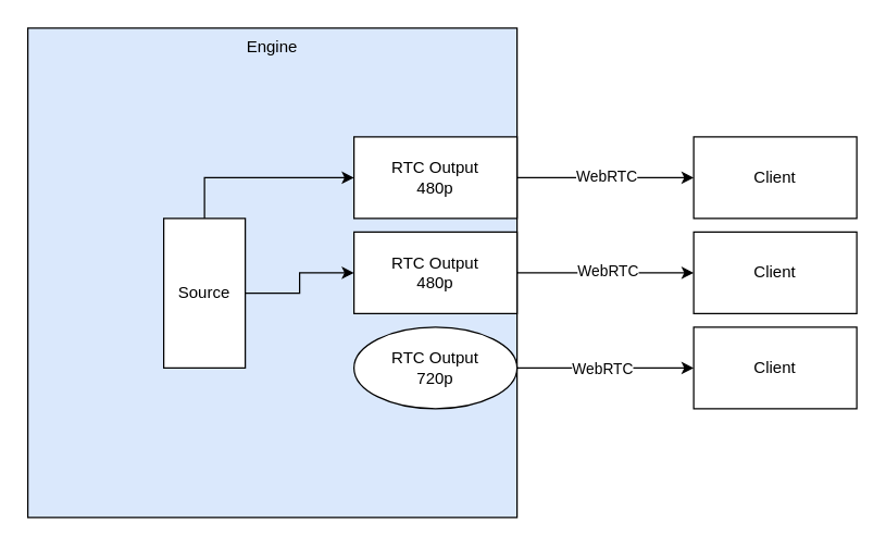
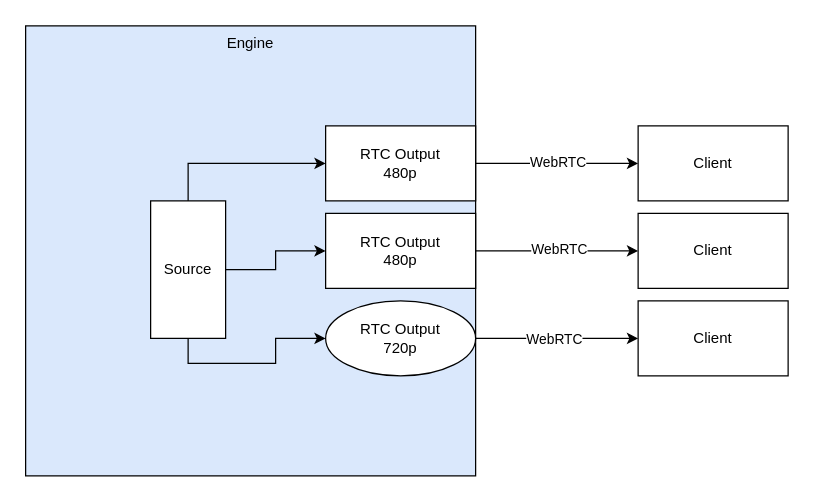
  <mxCell id="0" />
  <mxCell id="1" parent="0" />
  <mxCell id="2" value="Engine" style="whiteSpace=wrap;html=1;aspect=fixed;verticalAlign=top;fillColor=#dae8fc;" parent="1" vertex="1"><mxGeometry x="20" y="20" width="360" height="360" as="geometry" /></mxCell>
  <mxCell id="3" style="edgeStyle=orthogonalEdgeStyle;rounded=0;orthogonalLoop=1;jettySize=auto;html=1;entryX=0;entryY=0.5;entryDx=0;entryDy=0;startArrow=none;startFill=0;" parent="1" source="5" target="10" edge="1"><mxGeometry relative="1" as="geometry"><mxPoint x="580" y="260" as="targetPoint" /></mxGeometry></mxCell>
  <mxCell id="4" value="WebRTC" style="edgeLabel;html=1;align=center;verticalAlign=middle;resizable=0;points=[];" parent="3" vertex="1" connectable="0"><mxGeometry x="-0.042" relative="1" as="geometry"><mxPoint as="offset" /></mxGeometry></mxCell>
  <mxCell id="5" value="RTC Output&lt;br&gt;720p" style="ellipse;whiteSpace=wrap;html=1;" parent="1" vertex="1"><mxGeometry x="260" y="240" width="120" height="60" as="geometry" /></mxCell>
  <mxCell id="6" style="edgeStyle=orthogonalEdgeStyle;rounded=0;orthogonalLoop=1;jettySize=auto;html=1;exitX=1;exitY=0.5;exitDx=0;exitDy=0;entryX=0;entryY=0.5;entryDx=0;entryDy=0;startArrow=none;startFill=0;" parent="1" source="8" target="9" edge="1"><mxGeometry relative="1" as="geometry"><mxPoint x="510" y="190" as="targetPoint" /></mxGeometry></mxCell>
  <mxCell id="7" value="WebRTC" style="edgeLabel;html=1;align=center;verticalAlign=middle;resizable=0;points=[];" parent="6" vertex="1" connectable="0"><mxGeometry x="0.008" y="2" relative="1" as="geometry"><mxPoint as="offset" /></mxGeometry></mxCell>
  <mxCell id="8" value="RTC Output&lt;br&gt;480p" style="rounded=0;whiteSpace=wrap;html=1;" parent="1" vertex="1"><mxGeometry x="260" y="170" width="120" height="60" as="geometry" /></mxCell>
  <mxCell id="9" value="&lt;span&gt;Client&lt;/span&gt;" style="rounded=0;whiteSpace=wrap;html=1;" parent="1" vertex="1"><mxGeometry x="510" y="170" width="120" height="60" as="geometry" /></mxCell>
  <mxCell id="10" value="&lt;span&gt;Client&lt;/span&gt;" style="rounded=0;whiteSpace=wrap;html=1;" parent="1" vertex="1"><mxGeometry x="510" y="240" width="120" height="60" as="geometry" /></mxCell>
  <mxCell id="11" style="edgeStyle=orthogonalEdgeStyle;rounded=0;orthogonalLoop=1;jettySize=auto;html=1;exitX=1;exitY=0.5;exitDx=0;exitDy=0;entryX=0;entryY=0.5;entryDx=0;entryDy=0;startArrow=none;startFill=0;" parent="1" source="13" edge="1"><mxGeometry relative="1" as="geometry"><mxPoint x="510" y="130" as="targetPoint" /></mxGeometry></mxCell>
  <mxCell id="12" value="WebRTC" style="edgeLabel;html=1;align=center;verticalAlign=middle;resizable=0;points=[];" parent="11" vertex="1" connectable="0"><mxGeometry x="0.008" y="2" relative="1" as="geometry"><mxPoint as="offset" /></mxGeometry></mxCell>
  <mxCell id="13" value="RTC Output&lt;br&gt;480p" style="rounded=0;whiteSpace=wrap;html=1;" parent="1" vertex="1"><mxGeometry x="260" y="100" width="120" height="60" as="geometry" /></mxCell>
  <mxCell id="14" value="Client" style="rounded=0;whiteSpace=wrap;html=1;" parent="1" vertex="1"><mxGeometry x="510" y="100" width="120" height="60" as="geometry" /></mxCell>
+ <mxCell id="15" style="edgeStyle=orthogonalEdgeStyle;rounded=0;orthogonalLoop=1;jettySize=auto;html=1;exitX=0.5;exitY=1;exitDx=0;exitDy=0;startArrow=none;startFill=0;" parent="1" source="18" target="5" edge="1"><mxGeometry relative="1" as="geometry" /></mxCell>
  <mxCell id="16" style="edgeStyle=orthogonalEdgeStyle;rounded=0;orthogonalLoop=1;jettySize=auto;html=1;exitX=1;exitY=0.5;exitDx=0;exitDy=0;entryX=0;entryY=0.5;entryDx=0;entryDy=0;startArrow=none;startFill=0;" parent="1" source="18" target="8" edge="1"><mxGeometry relative="1" as="geometry" /></mxCell>
  <mxCell id="17" style="edgeStyle=orthogonalEdgeStyle;rounded=0;orthogonalLoop=1;jettySize=auto;html=1;exitX=0.5;exitY=0;exitDx=0;exitDy=0;entryX=0;entryY=0.5;entryDx=0;entryDy=0;startArrow=none;startFill=0;" parent="1" source="18" target="13" edge="1"><mxGeometry relative="1" as="geometry" /></mxCell>
  <mxCell id="18" value="Source" style="whiteSpace=wrap;html=1;aspect=fixed;" parent="1" vertex="1"><mxGeometry x="120" y="160" width="60" height="110" as="geometry" /></mxCell>
